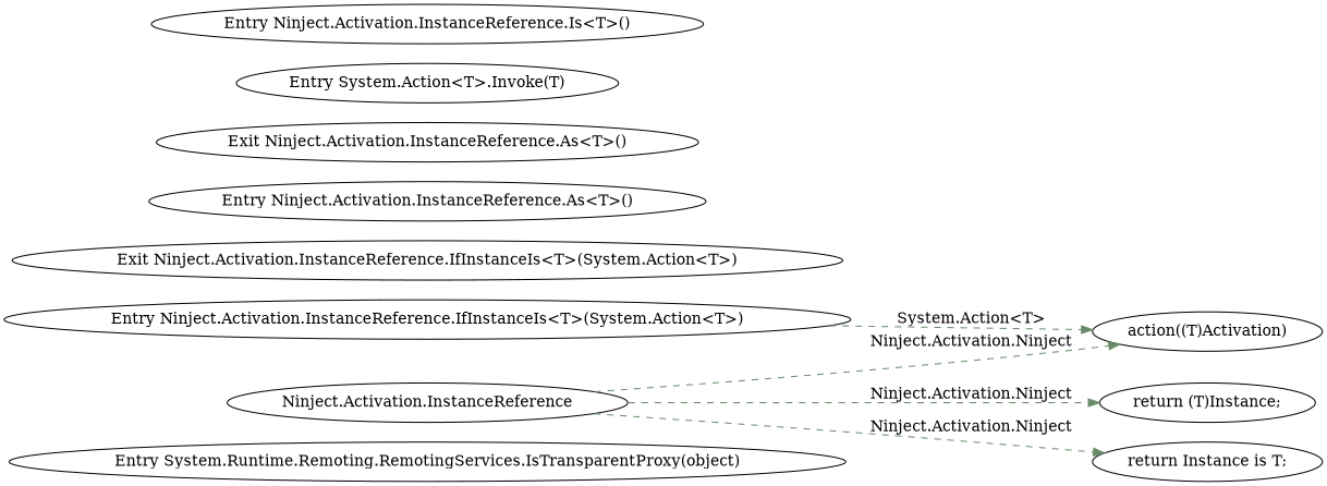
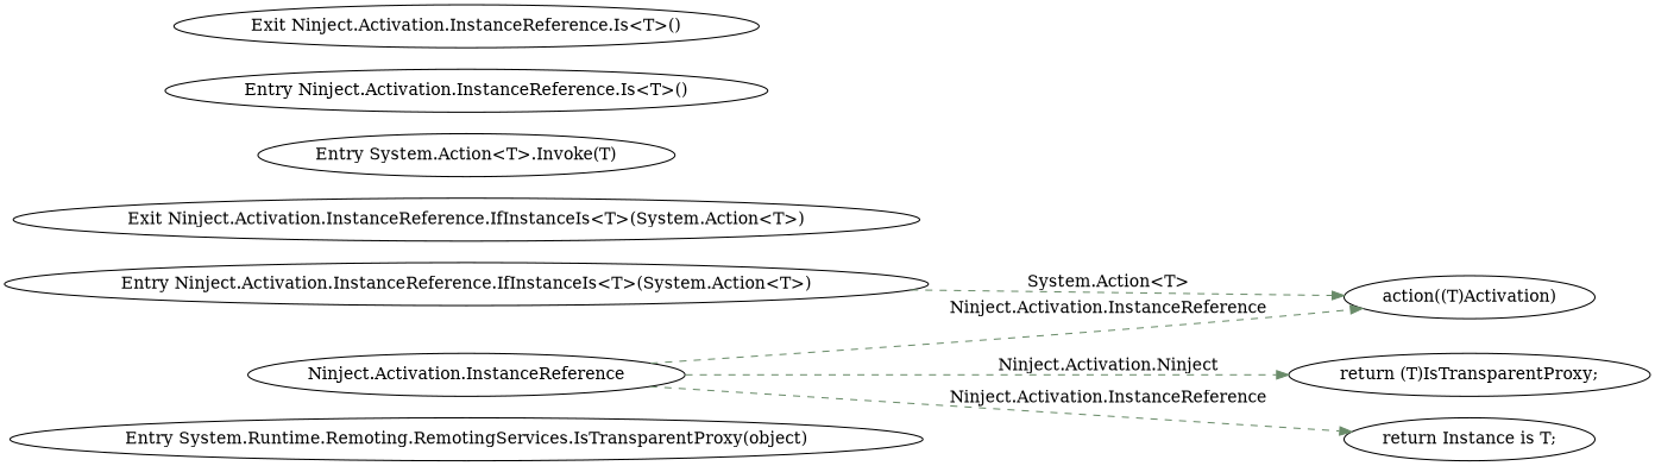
  digraph {
    rankdir=LR
    node [cluster="Ninject.Activation.InstanceReference.IfInstanceIs<T>(System.Action<T>)" file="InstanceReference.cs" span="0-0"]
    edge [color=darkseagreen4 style=dashed]
    n1 [cluster="System.Runtime.Remoting.RemotingServices.IsTransparentProxy(object)" label="Entry System.Runtime.Remoting.RemotingServices.IsTransparentProxy(object)"]
    n2 [label="Entry Ninject.Activation.InstanceReference.IfInstanceIs<T>(System.Action<T>)" span="58-58"]
    n3 [label="action((T)Activation)" span="65-65"]
    n4 [label="Exit Ninject.Activation.InstanceReference.IfInstanceIs<T>(System.Action<T>)" span="58-58"]
-   n5 [cluster="Ninject.Activation.InstanceReference.As<T>()" label="Entry Ninject.Activation.InstanceReference.As<T>()" span="48-48"]
-   n6 [cluster="Ninject.Activation.InstanceReference.As<T>()" label="return (T)Instance;" span="50-50"]
-   n7 [cluster="Ninject.Activation.InstanceReference.As<T>()" label="Exit Ninject.Activation.InstanceReference.As<T>()" span="48-48"]
+   n6 [cluster="Ninject.Activation.InstanceReference.As<T>()" label="return (T)IsTransparentProxy;" span="50-50"]
    n8 [cluster="System.Action<T>.Invoke(T)" label="Entry System.Action<T>.Invoke(T)"]
    n9 [cluster="Ninject.Activation.InstanceReference.Is<T>()" label="Entry Ninject.Activation.InstanceReference.Is<T>()" span="34-34"]
    n10 [cluster="Ninject.Activation.InstanceReference.Is<T>()" label="return Instance is T;" span="40-40"]
+   n11 [cluster="Ninject.Activation.InstanceReference.Is<T>()" label="Exit Ninject.Activation.InstanceReference.Is<T>()" span="34-34"]
    n12 [label="Ninject.Activation.InstanceReference" cluster="" span=""]
    n2 -> n3 [label="System.Action<T>"]
-   n12 -> n3 [label="Ninject.Activation.Ninject"]
+   n12 -> n3 [label="Ninject.Activation.InstanceReference"]
    n12 -> n6 [label="Ninject.Activation.Ninject"]
-   n12 -> n10 [label="Ninject.Activation.Ninject"]
+   n12 -> n10 [label="Ninject.Activation.InstanceReference"]
  }
